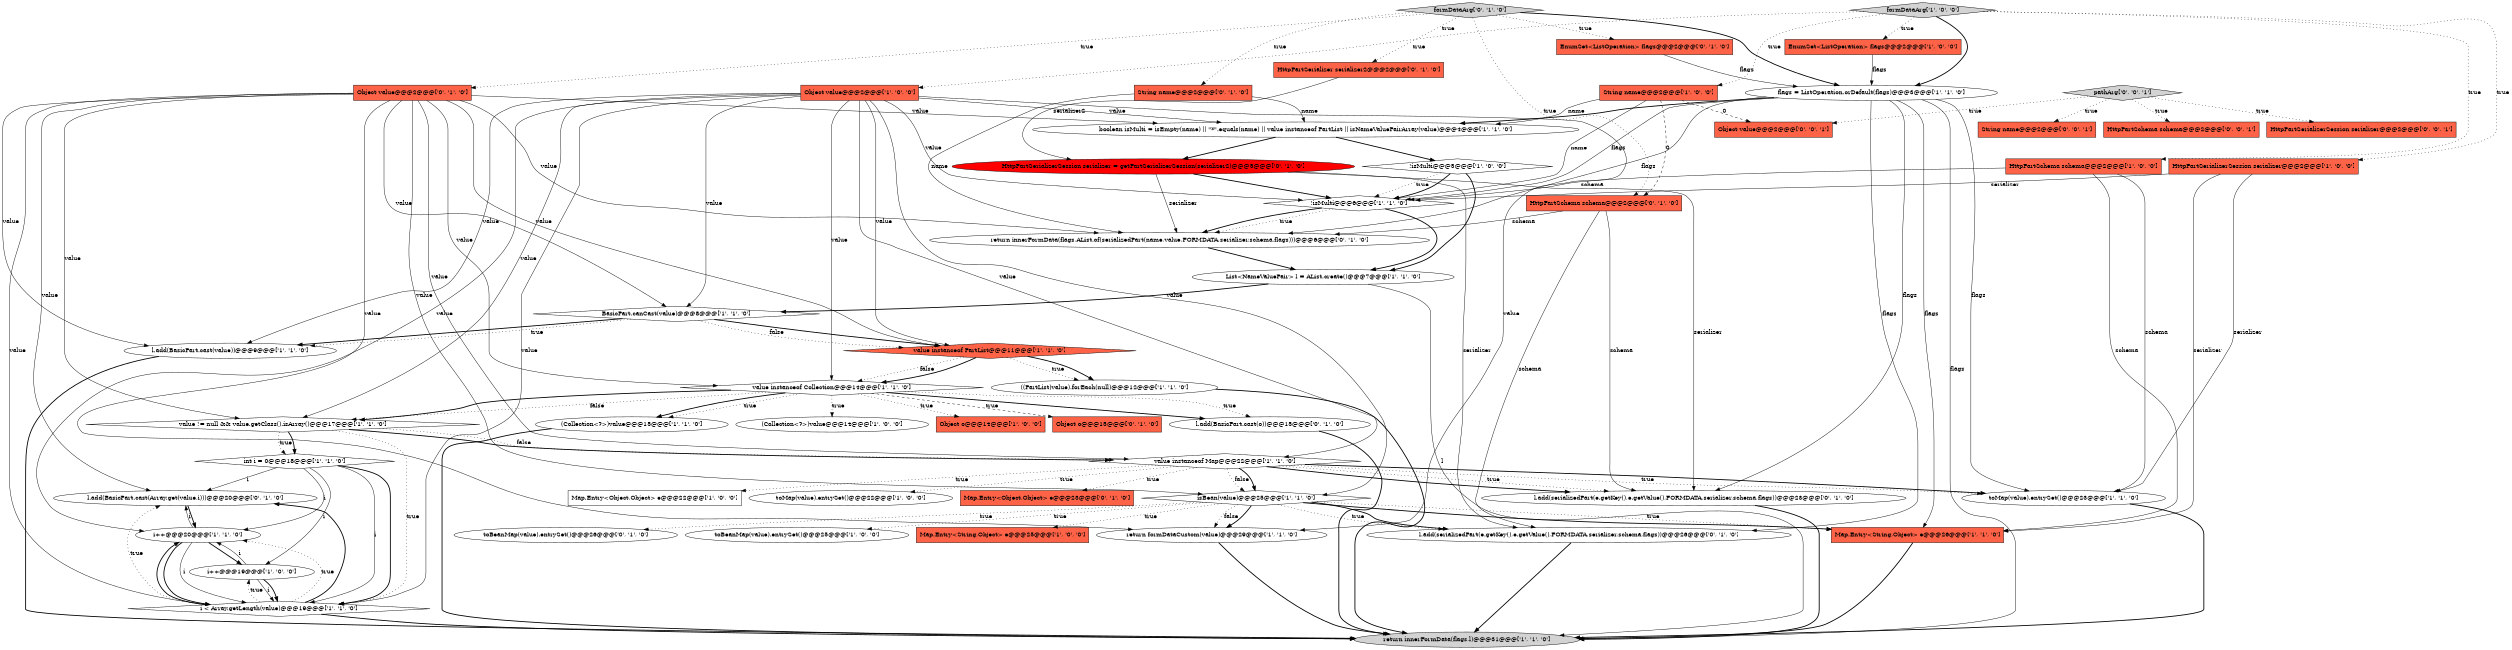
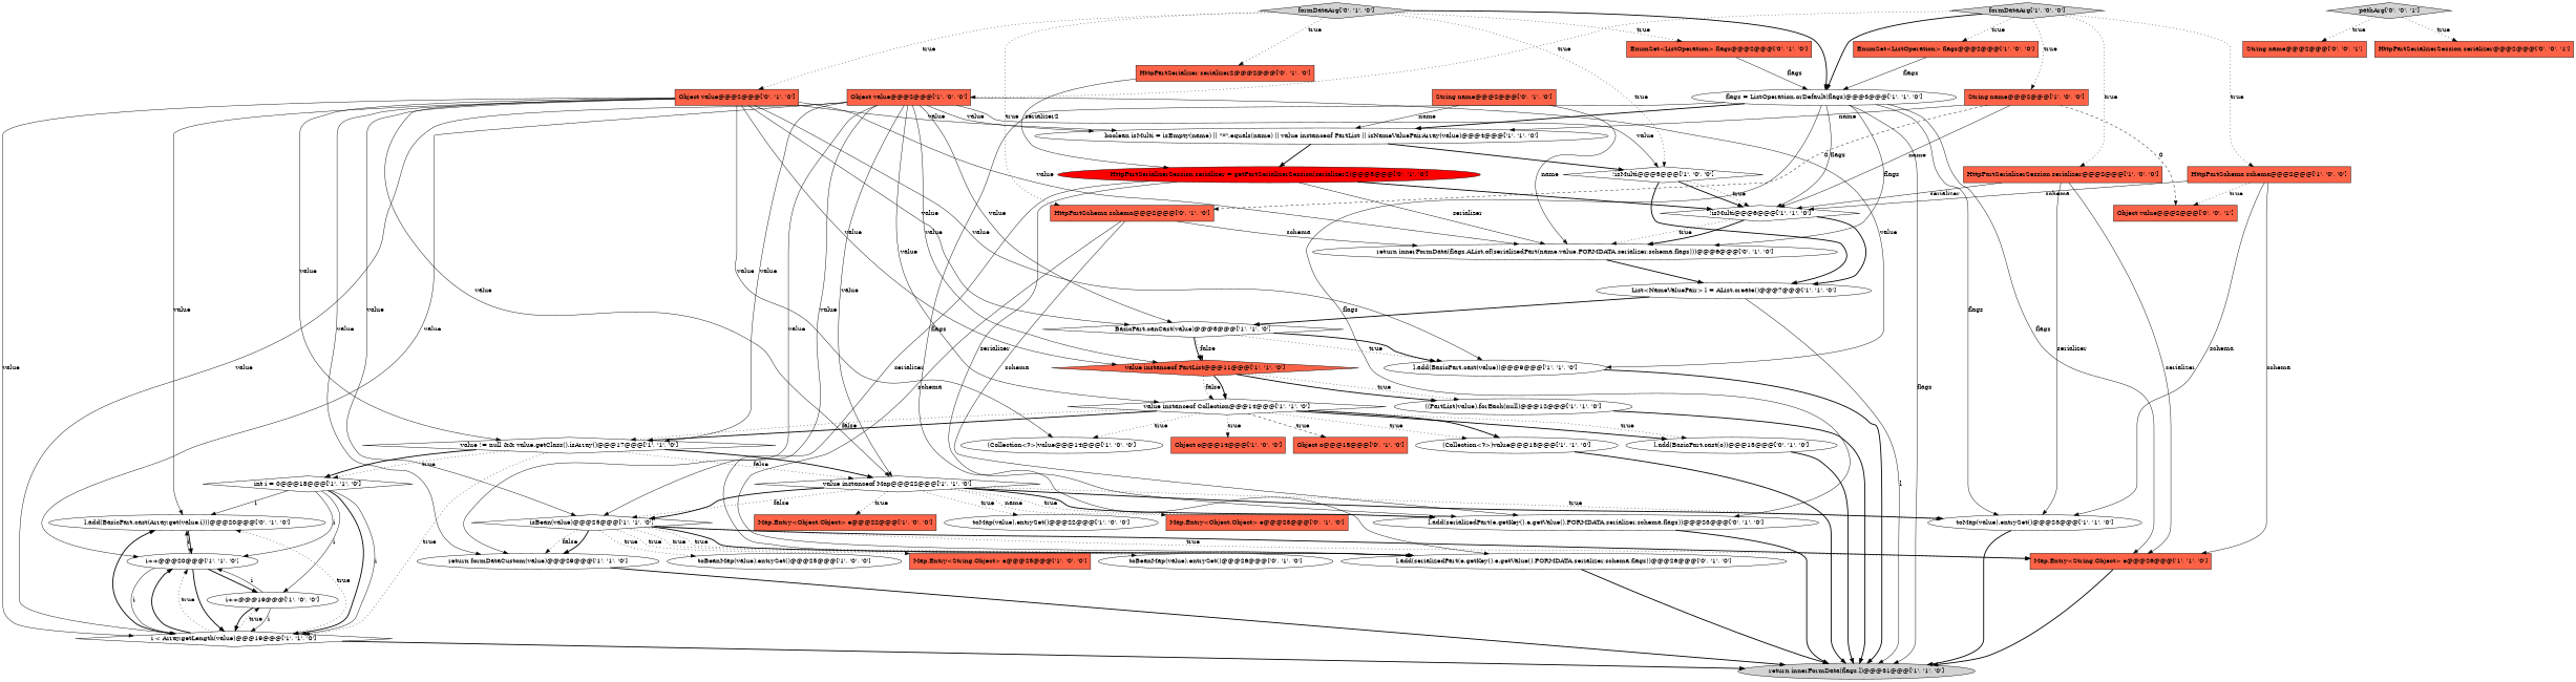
  digraph {
    node [fillcolor=white shape=ellipse style=filled]
    edge [style=solid]
    n1 [label="l.add(BasicPart.cast(Array.get(value,i)))@@@20@@@['0', '1', '0']"]
    n2 [label="i++@@@20@@@['1', '1', '0']"]
    n3 [label="i < Array.getLength(value)@@@19@@@['1', '1', '0']" shape=diamond]
    n4 [label="i++@@@19@@@['1', '0', '0']"]
    n5 [label="(Collection<?>)value@@@14@@@['1', '0', '0']"]
    n6 [fillcolor=tomato label="Map.Entry<Object,Object> e@@@23@@@['0', '1', '0']" shape=box]
    n7 [fillcolor=tomato label="value instanceof PartList@@@11@@@['1', '1', '0']" shape=diamond]
    n8 [label="((PartList)value).forEach(null)@@@12@@@['1', '1', '0']"]
    n9 [label="value instanceof Collection@@@14@@@['1', '1', '0']" shape=diamond]
    n10 [fillcolor=lightgray label="return innerFormData(flags,l)@@@31@@@['1', '1', '0']"]
    n11 [label="(Collection<?>)value@@@15@@@['1', '1', '0']"]
    n12 [label="l.add(BasicPart.cast(o))@@@15@@@['0', '1', '0']"]
    n13 [label="value != null && value.getClass().isArray()@@@17@@@['1', '1', '0']" shape=diamond]
    n14 [fillcolor=tomato label="Object o@@@14@@@['1', '0', '0']" shape=box]
    n15 [fillcolor=tomato label="Object o@@@15@@@['0', '1', '0']" shape=box]
    n16 [fillcolor=tomato label="HttpPartSchema schema@@@2@@@['1', '0', '0']" shape=box]
    n17 [label="!isMulti@@@6@@@['1', '1', '0']" shape=diamond]
    n18 [label="toMap(value).entrySet()@@@23@@@['1', '1', '0']"]
    n19 [fillcolor=tomato label="Map.Entry<String,Object> e@@@26@@@['1', '1', '0']" shape=box]
    n20 [label="return innerFormData(flags,AList.of(serializedPart(name,value,FORMDATA,serializer,schema,flags)))@@@6@@@['0', '1', '0']"]
    n21 [label="List<NameValuePair> l = AList.create()@@@7@@@['1', '1', '0']"]
    n22 [label="l.add(BasicPart.cast(value))@@@9@@@['1', '1', '0']"]
    n23 [label="BasicPart.canCast(value)@@@8@@@['1', '1', '0']" shape=diamond]
    n24 [label="flags = ListOperation.orDefault(flags)@@@3@@@['1', '1', '0']"]
    n25 [label="boolean isMulti = isEmpty(name) || \"*\".equals(name) || value instanceof PartList || isNameValuePairArray(value)@@@4@@@['1', '1', '0']"]
    n26 [label="l.add(serializedPart(e.getKey(),e.getValue(),FORMDATA,serializer,schema,flags))@@@26@@@['0', '1', '0']"]
    n27 [label="l.add(serializedPart(e.getKey(),e.getValue(),FORMDATA,serializer,schema,flags))@@@23@@@['0', '1', '0']"]
    n28 [label="!isMulti@@@5@@@['1', '0', '0']" shape=diamond]
    n29 [fillcolor=red label="HttpPartSerializerSession serializer = getPartSerializerSession(serializer2)@@@5@@@['0', '1', '0']"]
    n30 [label="int i = 0@@@18@@@['1', '1', '0']" shape=diamond]
    n31 [label="value instanceof Map@@@22@@@['1', '1', '0']" shape=diamond]
    n32 [label="isBean(value)@@@25@@@['1', '1', '0']" shape=diamond]
-   n33 [label="Map.Entry<Object,Object> e@@@22@@@['1', '0', '0']" shape=box]
+   n33 [fillcolor=tomato label="Map.Entry<Object,Object> e@@@22@@@['1', '0', '0']" shape=box]
    n34 [label="toMap(value).entrySet()@@@22@@@['1', '0', '0']"]
    n35 [fillcolor=tomato label="String name@@@2@@@['1', '0', '0']" shape=box]
    n36 [fillcolor=tomato label="HttpPartSchema schema@@@2@@@['0', '1', '0']" shape=box]
    n37 [fillcolor=tomato label="Object value@@@2@@@['0', '0', '1']" shape=box]
    n38 [label="toBeanMap(value).entrySet()@@@26@@@['0', '1', '0']"]
    n39 [label="toBeanMap(value).entrySet()@@@25@@@['1', '0', '0']"]
    n40 [label="return formDataCustom(value)@@@29@@@['1', '1', '0']"]
    n41 [fillcolor=tomato label="Map.Entry<String,Object> e@@@25@@@['1', '0', '0']" shape=box]
    n42 [fillcolor=tomato label="String name@@@2@@@['0', '0', '1']" shape=box]
    n43 [fillcolor=lightgray label="pathArg['0', '0', '1']" shape=diamond]
-   n44 [fillcolor=tomato label="HttpPartSchema schema@@@2@@@['0', '0', '1']" shape=box]
    n45 [fillcolor=tomato label="HttpPartSerializerSession serializer@@@2@@@['0', '0', '1']" shape=box]
    n46 [fillcolor=tomato label="EnumSet<ListOperation> flags@@@2@@@['1', '0', '0']" shape=box]
    n47 [fillcolor=tomato label="HttpPartSerializerSession serializer@@@2@@@['1', '0', '0']" shape=box]
    n48 [fillcolor=tomato label="Object value@@@2@@@['1', '0', '0']" shape=box]
    n49 [fillcolor=tomato label="HttpPartSerializer serializer2@@@2@@@['0', '1', '0']" shape=box]
    n50 [fillcolor=tomato label="Object value@@@2@@@['0', '1', '0']" shape=box]
    n51 [fillcolor=tomato label="EnumSet<ListOperation> flags@@@2@@@['0', '1', '0']" shape=box]
    n52 [fillcolor=tomato label="String name@@@2@@@['0', '1', '0']" shape=box]
    n53 [fillcolor=lightgray label="formDataArg['1', '0', '0']" shape=diamond]
    n54 [fillcolor=lightgray label="formDataArg['0', '1', '0']" shape=diamond]
    n1 -> n2 [style=bold]
    n2 -> n1 [label=i]
    n2 -> n3 [style=bold]
    n2 -> n3 [label=i]
    n2 -> n4 [style=bold]
    n3 -> n1 [label=true style=dotted]
    n3 -> n1 [style=bold]
    n3 -> n2 [style=bold]
    n3 -> n2 [label=true style=dotted]
    n3 -> n4 [label=true style=dotted]
    n3 -> n10 [style=bold]
    n4 -> n2 [label=i]
    n4 -> n3 [label=i]
    n4 -> n3 [style=bold]
    n7 -> n8 [label=true style=dotted]
    n7 -> n8 [style=bold]
    n7 -> n9 [label=false style=dotted]
    n7 -> n9 [style=bold]
    n8 -> n10 [style=bold]
    n9 -> n5 [label=true style=dotted]
    n9 -> n11 [style=bold]
    n9 -> n11 [label=true style=dotted]
    n9 -> n12 [label=true style=dotted]
    n9 -> n12 [style=bold]
    n9 -> n13 [style=bold]
    n9 -> n13 [label=false style=dotted]
    n9 -> n14 [label=true style=dotted]
    n9 -> n15 [label=true style=dashed]
    n11 -> n10 [style=bold]
    n12 -> n10 [style=bold]
    n13 -> n3 [label=true style=dotted]
    n13 -> n30 [label=true style=dotted]
    n13 -> n30 [style=bold]
    n13 -> n31 [style=bold]
    n13 -> n31 [label=false style=dotted]
    n16 -> n17 [label=schema]
    n16 -> n18 [label=schema]
    n16 -> n19 [label=schema]
    n17 -> n20 [label=true style=dotted]
    n17 -> n20 [style=bold]
    n17 -> n21 [style=bold]
    n18 -> n10 [style=bold]
    n19 -> n10 [style=bold]
    n20 -> n21 [style=bold]
    n21 -> n10 [label=l]
    n21 -> n23 [style=bold]
    n22 -> n10 [style=bold]
    n23 -> n7 [label=false style=dotted]
    n23 -> n7 [style=bold]
    n23 -> n22 [style=bold]
    n23 -> n22 [label=true style=dotted]
    n24 -> n10 [label=flags]
    n24 -> n17 [label=flags]
    n24 -> n18 [label=flags]
    n24 -> n19 [label=flags]
    n24 -> n20 [label=flags]
    n24 -> n25 [style=bold]
    n24 -> n26 [label=flags]
    n24 -> n27 [label=flags]
    n25 -> n28 [style=bold]
    n25 -> n29 [style=bold]
    n26 -> n10 [style=bold]
    n27 -> n10 [style=bold]
    n28 -> n17 [label=true style=dotted]
    n28 -> n17 [style=bold]
    n28 -> n21 [style=bold]
    n29 -> n17 [style=bold]
    n29 -> n20 [label=serializer]
    n29 -> n26 [label=serializer]
    n29 -> n27 [label=serializer]
    n30 -> n1 [label=i]
    n30 -> n2 [label=i]
    n30 -> n3 [style=bold]
    n30 -> n3 [label=i]
    n30 -> n4 [label=i]
-   n31 -> n6 [label=true style=dotted]
+   n31 -> n6 [label=name style=dotted]
    n31 -> n18 [label=true style=dotted]
    n31 -> n18 [style=bold]
    n31 -> n27 [label=true style=dotted]
    n31 -> n27 [style=bold]
    n31 -> n32 [label=false style=dotted]
    n31 -> n32 [style=bold]
    n31 -> n33 [label=true style=dotted]
    n31 -> n34 [label=true style=dotted]
    n32 -> n19 [label=true style=dotted]
    n32 -> n19 [style=bold]
    n32 -> n26 [style=bold]
    n32 -> n26 [label=true style=dotted]
    n32 -> n38 [label=true style=dotted]
    n32 -> n39 [label=true style=dotted]
    n32 -> n40 [label=false style=dotted]
    n32 -> n40 [style=bold]
    n32 -> n41 [label=true style=dotted]
    n35 -> n17 [label=name]
    n35 -> n25 [label=name]
    n35 -> n36 [label=0 style=dashed]
    n35 -> n37 [label=0 style=dashed]
    n36 -> n20 [label=schema]
    n36 -> n26 [label=schema]
    n36 -> n27 [label=schema]
    n40 -> n10 [style=bold]
-   n43 -> n37 [label=true style=dotted]
+   n16 -> n37 [label=true style=dotted]
    n43 -> n42 [label=true style=dotted]
-   n43 -> n44 [label=true style=dotted]
    n43 -> n45 [label=true style=dotted]
    n46 -> n24 [label=flags]
    n47 -> n17 [label=serializer]
    n47 -> n18 [label=serializer]
    n47 -> n19 [label=serializer]
    n48 -> n2 [label=value]
    n48 -> n3 [label=value]
    n48 -> n7 [label=value]
    n48 -> n9 [label=value]
    n48 -> n13 [label=value]
-   n48 -> n17 [label=value]
+   n48 -> n28 [label=value]
    n48 -> n22 [label=value]
    n48 -> n23 [label=value]
    n48 -> n25 [label=value]
    n48 -> n31 [label=value]
    n48 -> n32 [label=value]
    n48 -> n40 [label=value]
    n49 -> n29 [label=serializer2]
    n50 -> n1 [label=value]
    n50 -> n3 [label=value]
    n50 -> n7 [label=value]
-   n50 -> n9 [label=value]
+   n50 -> n5 [label=value]
    n50 -> n13 [label=value]
    n50 -> n20 [label=value]
    n50 -> n22 [label=value]
    n50 -> n23 [label=value]
    n50 -> n25 [label=value]
    n50 -> n31 [label=value]
    n50 -> n32 [label=value]
    n50 -> n40 [label=value]
    n51 -> n24 [label=flags]
    n52 -> n20 [label=name]
    n52 -> n25 [label=name]
    n53 -> n16 [label=true style=dotted]
    n53 -> n24 [style=bold]
    n53 -> n35 [label=true style=dotted]
    n53 -> n46 [label=true style=dotted]
    n53 -> n47 [label=true style=dotted]
    n53 -> n48 [label=true style=dotted]
    n54 -> n24 [style=bold]
    n54 -> n36 [label=true style=dotted]
    n54 -> n49 [label=true style=dotted]
    n54 -> n50 [label=true style=dotted]
    n54 -> n51 [label=true style=dotted]
-   n54 -> n52 [label=true style=dotted]
+   n54 -> n28 [label=true style=dotted]
  }
